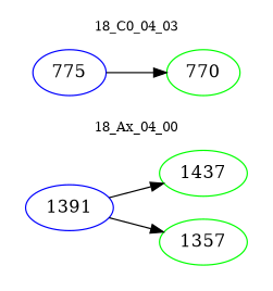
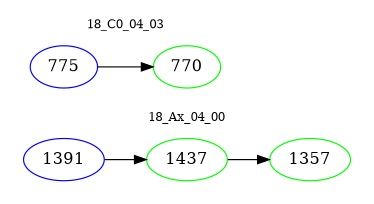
  digraph {
    rankdir=LR
    node [color=green]
    edge [color=black]
    n1 [color=blue label=1391]
    n2 [label=1357]
    n3 [label=1437]
    n4 [color=blue label=775]
    n5 [label=770]
    subgraph cluster_1 {
      color=white
      fontsize=10
      label="18_Ax_04_00"
      n1
      n2
      n3
    }
    subgraph cluster_2 {
      color=white
      fontsize=10
      label="18_C0_04_03"
      n4
      n5
    }
-   n1 -> n2
+   n3 -> n2
    n1 -> n3
    n4 -> n5
  }
